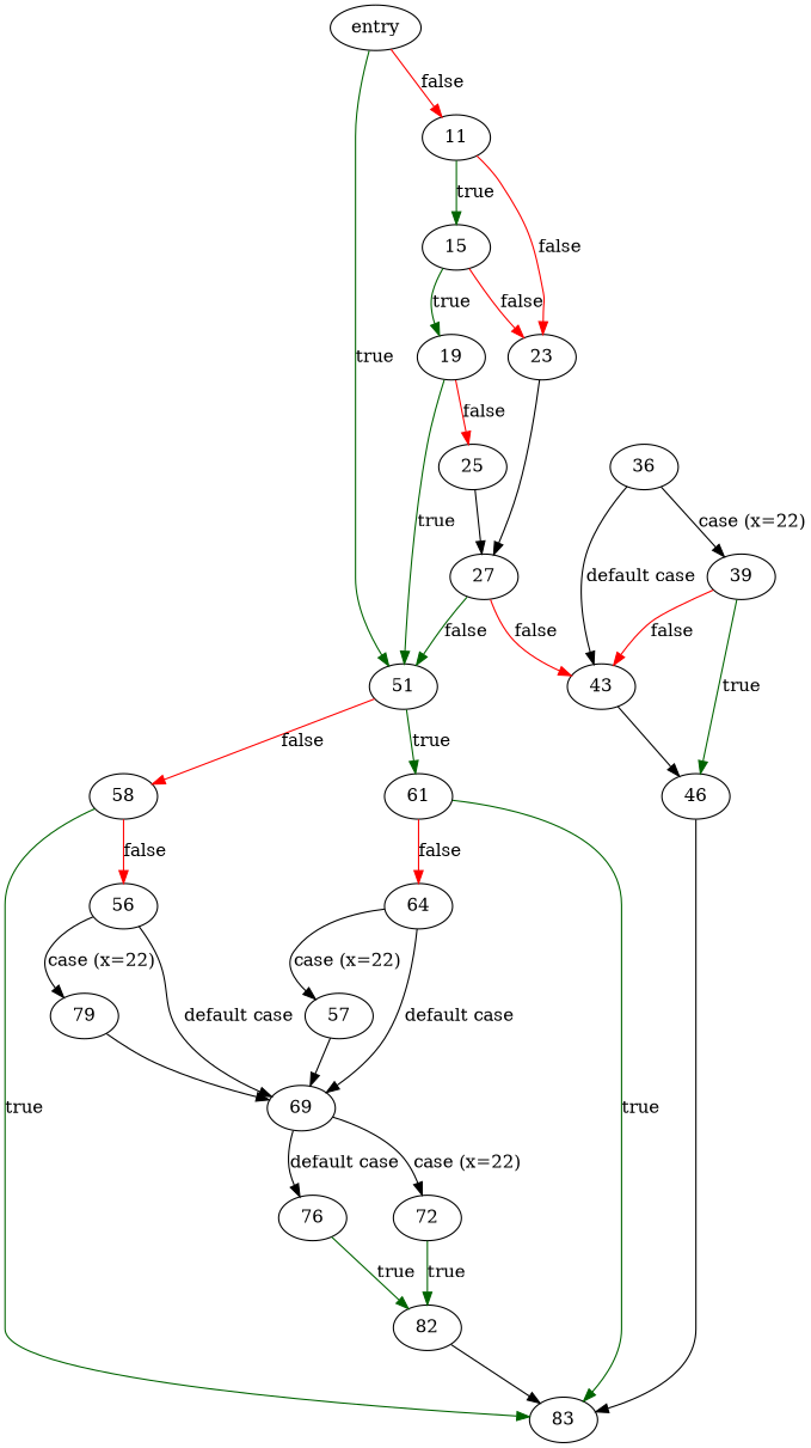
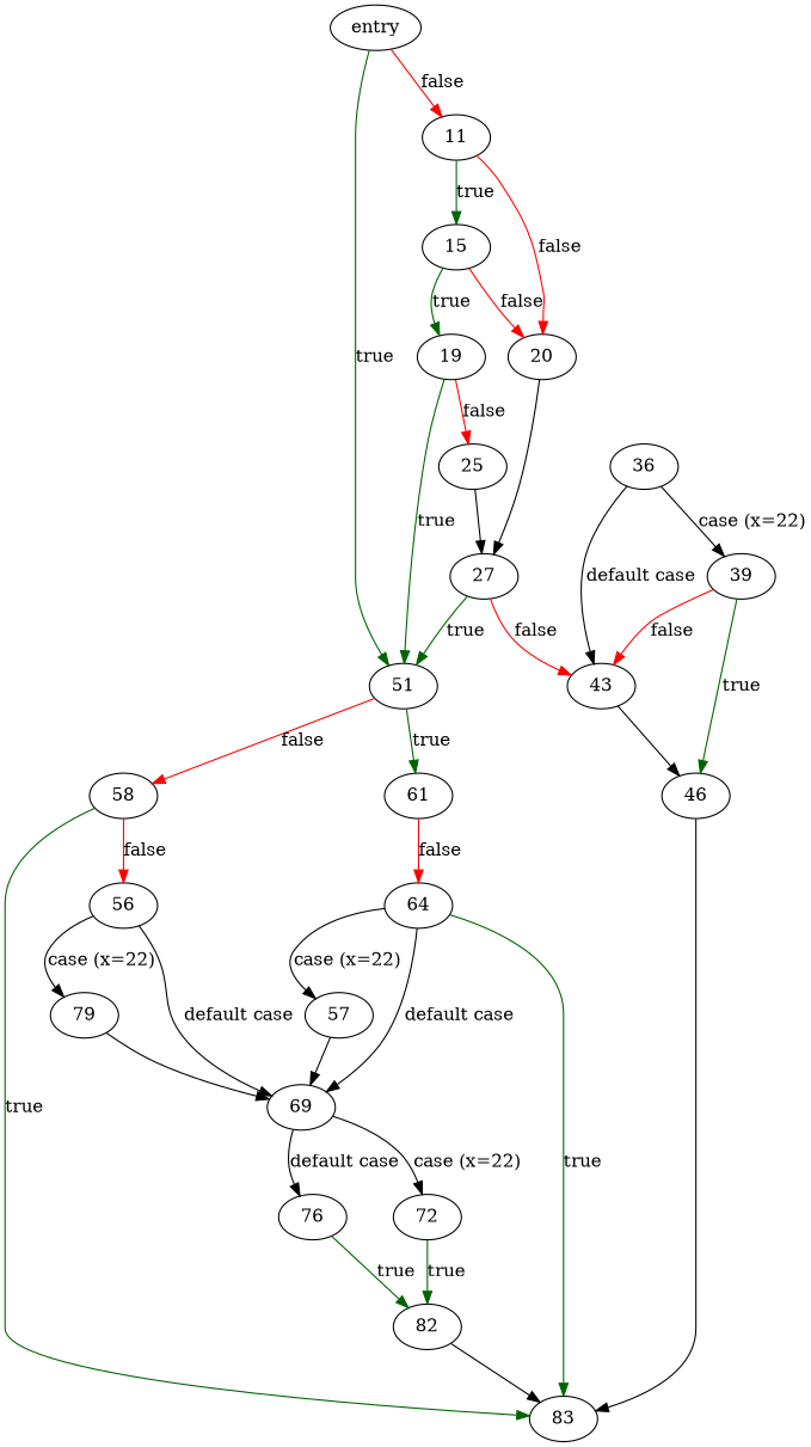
  digraph {
    n1 [label=entry]
    11
    51
    15
-   23
+   23 [label=20]
    n6 [label=58]
    61
    19
    27
    25
    43
    36
    39
    46
    83
    56
    64
    n18 [label=79]
    69
    72
    76
    n22 [label=57]
    82
    n1 -> 11 [color=red label=false]
    n1 -> 51 [color=darkgreen label=true]
    11 -> 15 [color=darkgreen label=true]
    11 -> 23 [color=red label=false]
    51 -> n6 [color=red label=false]
    51 -> 61 [color=darkgreen label=true]
    15 -> 23 [color=red label=false]
    15 -> 19 [color=darkgreen label=true]
    23 -> 27
    n6 -> 83 [color=darkgreen label=true]
    n6 -> 56 [color=red label=false]
-   61 -> 83 [color=darkgreen label=true]
+   64 -> 83 [color=darkgreen label=true]
    61 -> 64 [color=red label=false]
    19 -> 51 [color=darkgreen label=true]
    19 -> 25 [color=red label=false]
-   27 -> 51 [color=darkgreen label=false]
+   27 -> 51 [color=darkgreen label=true]
    27 -> 43 [color=red label=false]
    25 -> 27
    43 -> 46
    36 -> 43 [label="default case"]
    36 -> 39 [label="case (x=22)"]
    39 -> 43 [color=red label=false]
    39 -> 46 [color=darkgreen label=true]
    46 -> 83
    56 -> n18 [label="case (x=22)"]
    56 -> 69 [label="default case"]
    64 -> 69 [label="default case"]
    64 -> n22 [label="case (x=22)"]
    n18 -> 69
    69 -> 72 [label="case (x=22)"]
    69 -> 76 [label="default case"]
    72 -> 82 [color=darkgreen label=true]
    76 -> 82 [color=darkgreen label=true]
    n22 -> 69
    82 -> 83
  }
